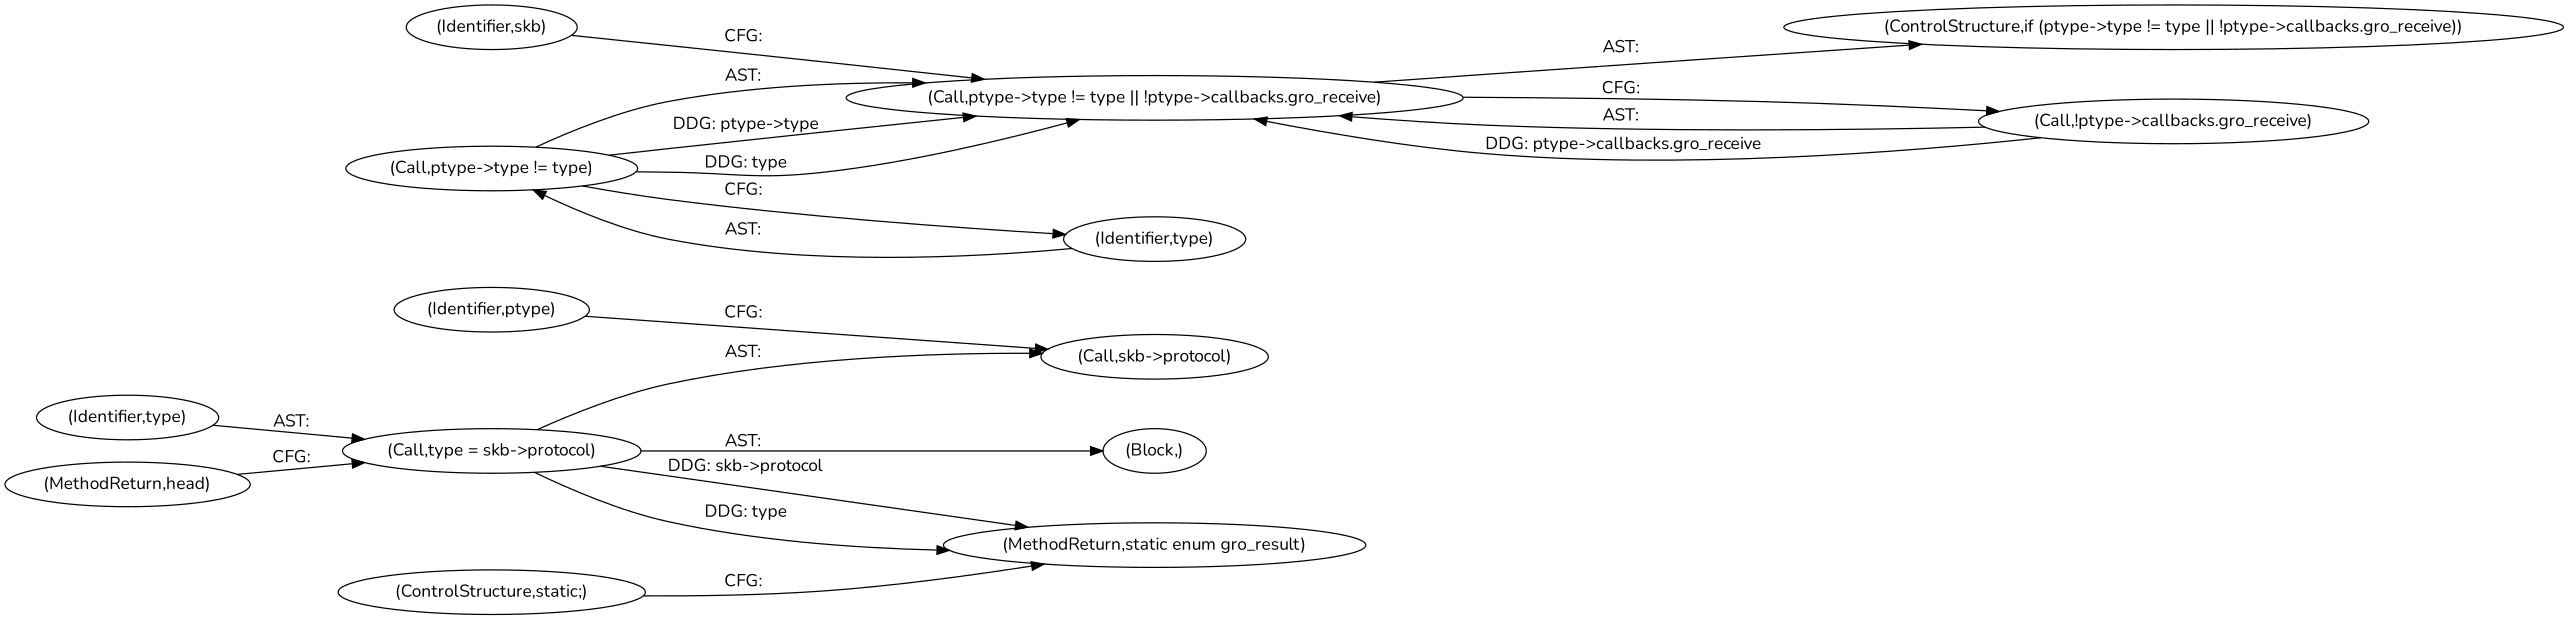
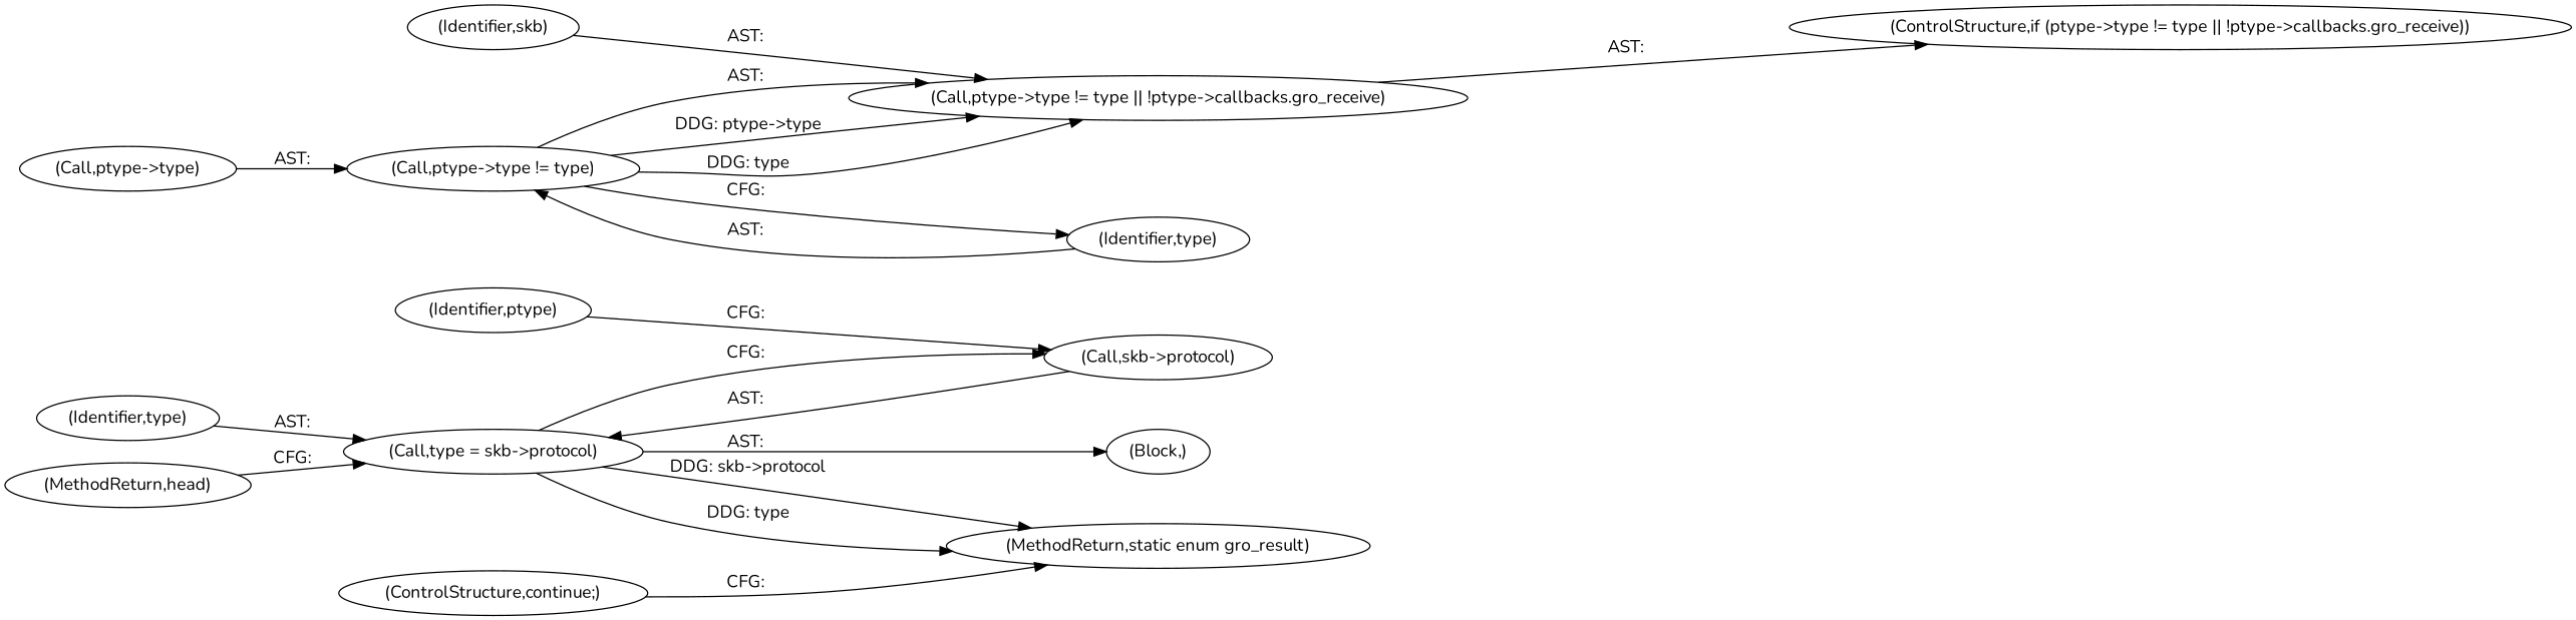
  digraph {
    fontname=Nunito
    rankdir=LR
    node [fontname=Nunito]
    edge [fontname=Nunito]
    n1 [label="(Call,type = skb->protocol)"]
    n2 [label="(MethodReturn,static enum gro_result)"]
    n3 [label="(Call,skb->protocol)"]
    n4 [label="(Block,)"]
    n5 [label="(Call,ptype->type != type)"]
    n6 [label="(Call,ptype->type != type || !ptype->callbacks.gro_receive)"]
    n7 [label="(Identifier,type)"]
    n8 [label="(ControlStructure,if (ptype->type != type || !ptype->callbacks.gro_receive))"]
-   n9 [label="(Call,!ptype->callbacks.gro_receive)"]
    n10 [label="(Identifier,type)"]
    n11 [label="(Identifier,ptype)"]
    n12 [label="(Identifier,skb)"]
+   n13 [label="(Call,ptype->type)"]
    n14 [label="(MethodReturn,head)"]
-   n15 [label="(ControlStructure,static;)"]
+   n15 [label="(ControlStructure,continue;)"]
    n1 -> n2 [label="DDG: skb->protocol"]
    n1 -> n2 [label="DDG: type"]
-   n1 -> n3 [label="AST: "]
+   n1 -> n3 [label="CFG: "]
    n1 -> n4 [label="AST: "]
+   n3 -> n1 [label="AST: "]
    n5 -> n6 [label="AST: "]
    n5 -> n6 [label="DDG: ptype->type"]
    n5 -> n6 [label="DDG: type"]
    n5 -> n7 [label="CFG: "]
    n6 -> n8 [label="AST: "]
-   n6 -> n9 [label="CFG: "]
    n7 -> n5 [label="AST: "]
-   n9 -> n6 [label="AST: "]
-   n9 -> n6 [label="DDG: ptype->callbacks.gro_receive"]
    n10 -> n1 [label="AST: "]
    n11 -> n3 [label="CFG: "]
-   n12 -> n6 [label="CFG: "]
+   n12 -> n6 [label="AST: "]
+   n13 -> n5 [label="AST: "]
    n14 -> n1 [label="CFG: "]
    n15 -> n2 [label="CFG: "]
  }
